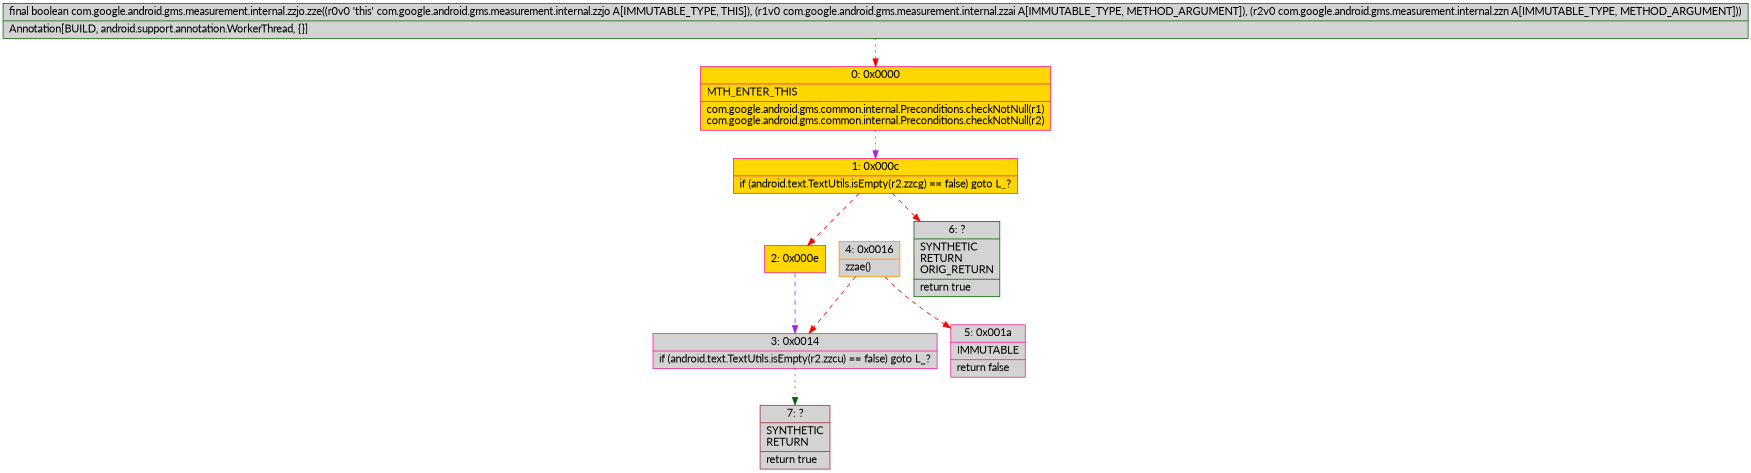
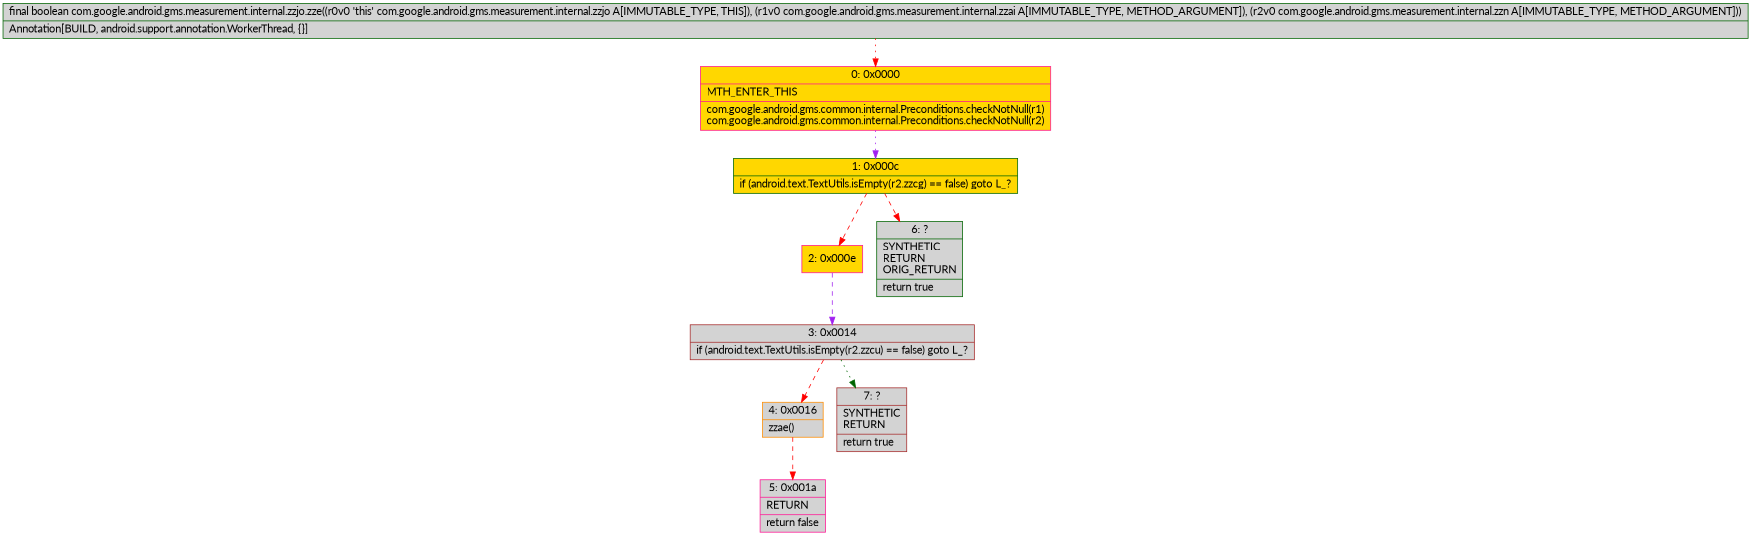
  digraph {
    fontname=Lato
    node [color=deeppink fillcolor=lightgrey fontname=Lato shape=record style=filled]
    edge [color=red fontname=Lato style=dashed]
    n1 [fillcolor=gold label="{0\:\ 0x0000|MTH_ENTER_THIS\l|com.google.android.gms.common.internal.Preconditions.checkNotNull(r1)\lcom.google.android.gms.common.internal.Preconditions.checkNotNull(r2)\l}"]
-   n2 [fillcolor=gold label="{1\:\ 0x000c|if (android.text.TextUtils.isEmpty(r2.zzcg) == false) goto L_?\l}"]
+   n2 [color=darkgreen fillcolor=gold label="{1\:\ 0x000c|if (android.text.TextUtils.isEmpty(r2.zzcg) == false) goto L_?\l}"]
    n3 [fillcolor=gold label="{2\:\ 0x000e}"]
    n4 [color=darkgreen label="{6\:\ ?|SYNTHETIC\lRETURN\lORIG_RETURN\l|return true\l}"]
-   n5 [label="{3\:\ 0x0014|if (android.text.TextUtils.isEmpty(r2.zzcu) == false) goto L_?\l}"]
+   n5 [color=brown label="{3\:\ 0x0014|if (android.text.TextUtils.isEmpty(r2.zzcu) == false) goto L_?\l}"]
    n6 [color=darkorange label="{4\:\ 0x0016|zzae()\l}"]
    n7 [color=brown label="{7\:\ ?|SYNTHETIC\lRETURN\l|return true\l}"]
-   n8 [label="{5\:\ 0x001a|IMMUTABLE\l|return false\l}"]
+   n8 [label="{5\:\ 0x001a|RETURN\l|return false\l}"]
    n9 [color=darkgreen label="{final boolean com.google.android.gms.measurement.internal.zzjo.zze((r0v0 'this' com.google.android.gms.measurement.internal.zzjo A[IMMUTABLE_TYPE, THIS]), (r1v0 com.google.android.gms.measurement.internal.zzai A[IMMUTABLE_TYPE, METHOD_ARGUMENT]), (r2v0 com.google.android.gms.measurement.internal.zzn A[IMMUTABLE_TYPE, METHOD_ARGUMENT]))  | Annotation[BUILD, android.support.annotation.WorkerThread, \{\}]\l}"]
    n1 -> n2 [color=purple style=dotted]
    n2 -> n3
    n2 -> n4
    n3 -> n5 [color=purple]
-   n6 -> n5
+   n5 -> n6
    n5 -> n7 [color=darkgreen style=dotted]
    n6 -> n8
    n9 -> n1 [style=dotted]
  }
